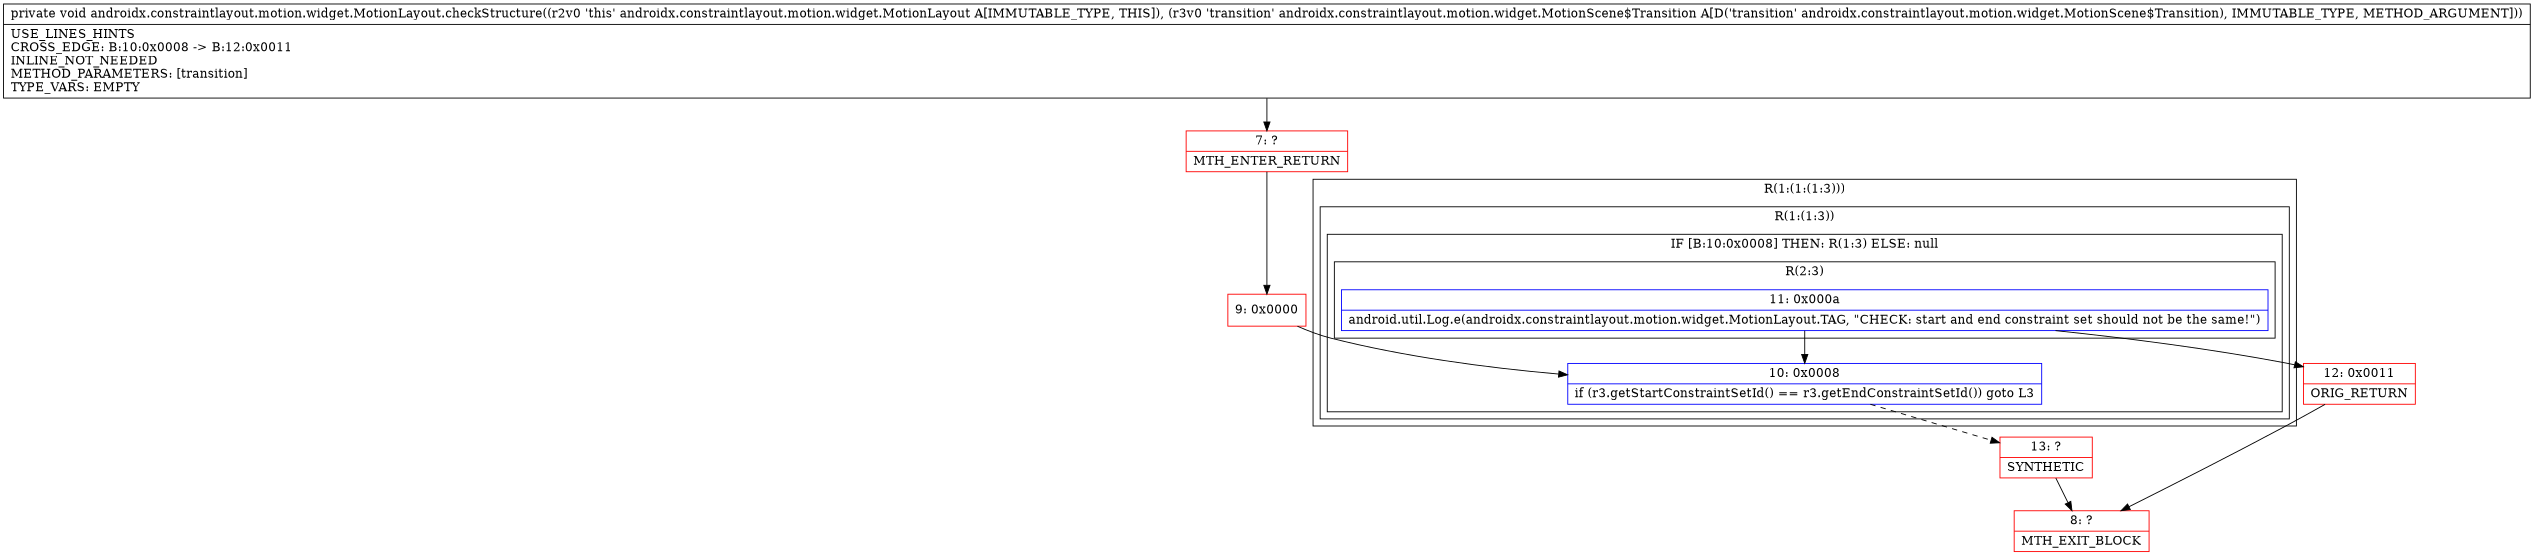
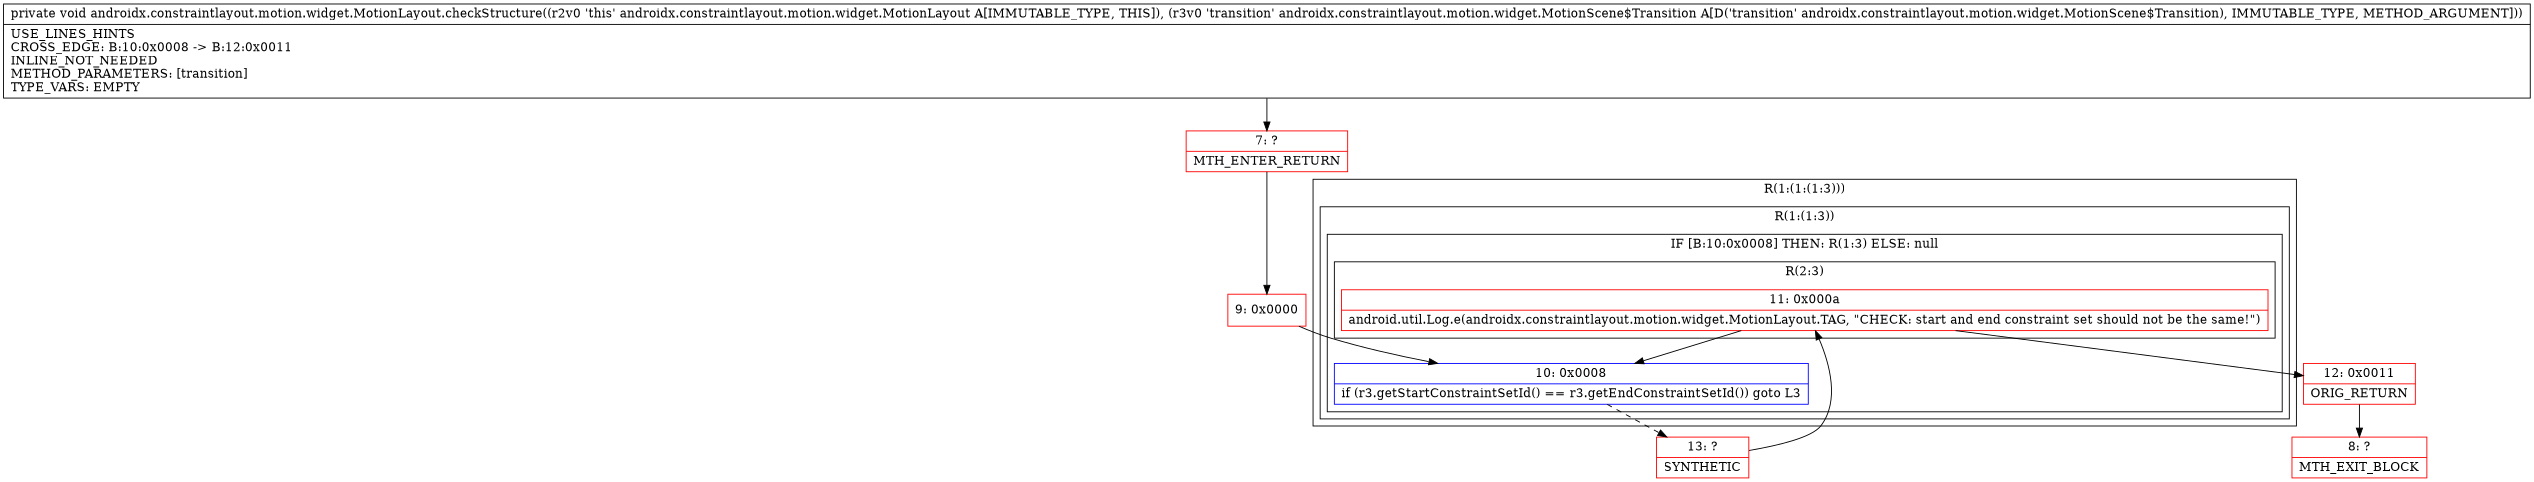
  digraph {
    node [color=red shape=record]
-   n1 [color=blue label="{11\:\ 0x000a|android.util.Log.e(androidx.constraintlayout.motion.widget.MotionLayout.TAG, \"CHECK: start and end constraint set should not be the same!\")\l}"]
+   n1 [label="{11\:\ 0x000a|android.util.Log.e(androidx.constraintlayout.motion.widget.MotionLayout.TAG, \"CHECK: start and end constraint set should not be the same!\")\l}"]
    n2 [color=blue label="{10\:\ 0x0008|if (r3.getStartConstraintSetId() == r3.getEndConstraintSetId()) goto L3\l}"]
    n3 [label="{12\:\ 0x0011|ORIG_RETURN\l}"]
    n4 [label="{13\:\ ?|SYNTHETIC\l}"]
    n5 [label="{8\:\ ?|MTH_EXIT_BLOCK\l}"]
    n6 [label="{7\:\ ?|MTH_ENTER_RETURN\l}"]
    n7 [label="{9\:\ 0x0000}"]
    n8 [label="{private void androidx.constraintlayout.motion.widget.MotionLayout.checkStructure((r2v0 'this' androidx.constraintlayout.motion.widget.MotionLayout A[IMMUTABLE_TYPE, THIS]), (r3v0 'transition' androidx.constraintlayout.motion.widget.MotionScene$Transition A[D('transition' androidx.constraintlayout.motion.widget.MotionScene$Transition), IMMUTABLE_TYPE, METHOD_ARGUMENT]))  | USE_LINES_HINTS\lCROSS_EDGE: B:10:0x0008 \-\> B:12:0x0011\lINLINE_NOT_NEEDED\lMETHOD_PARAMETERS: [transition]\lTYPE_VARS: EMPTY\l}" color=""]
    subgraph cluster_1 {
      label="R(1:(1:(1:3)))"
      subgraph cluster_2 {
        label="R(1:(1:3))"
        subgraph cluster_3 {
          label="IF [B:10:0x0008] THEN: R(1:3) ELSE: null"
          n2
          subgraph cluster_4 {
            label="R(2:3)"
            n1
          }
        }
      }
    }
    n1 -> n2
    n1 -> n3
    n2 -> n4 [style=dashed]
    n3 -> n5
-   n4 -> n5
+   n4 -> n1
    n6 -> n7
    n7 -> n2
    n8 -> n6
  }
